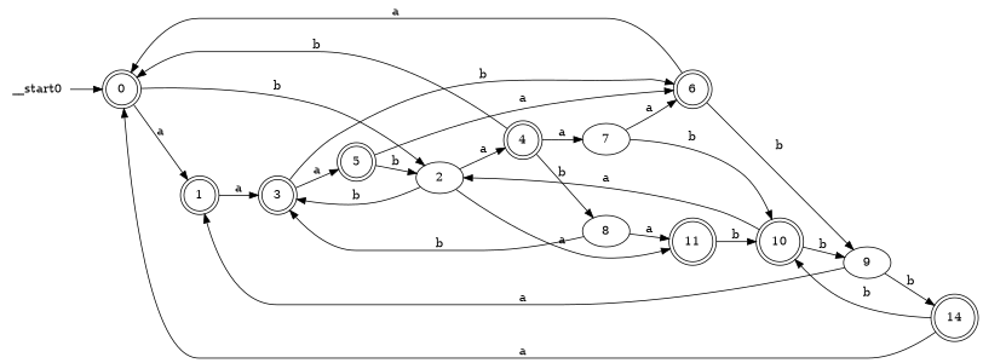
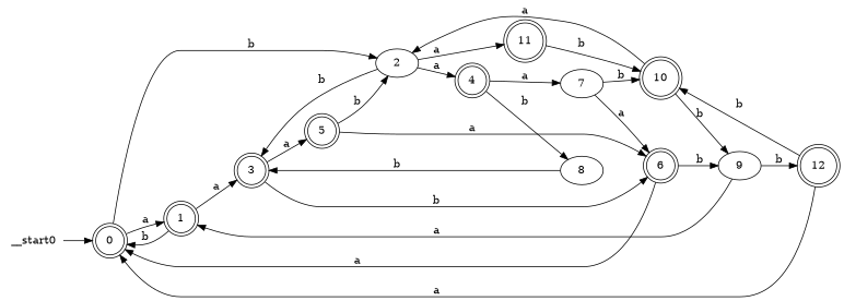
  digraph {
    rankdir=LR
    node [shape=doublecircle]
    __start0 [shape=none]
    0
    1
    2 [shape=""]
    3
    4
    11
    5
    6
    7 [shape=""]
    8 [shape=""]
    9 [shape=""]
    10
-   12 [label=14]
+   12
    __start0 -> 0
    0 -> 1 [label=a]
    0 -> 2 [label=b]
-   4 -> 0 [label=b]
+   1 -> 0 [label=b]
    1 -> 3 [label=a]
    2 -> 3 [label=b]
    2 -> 4 [label=a]
    2 -> 11 [label=a]
    3 -> 5 [label=a]
    3 -> 6 [label=b]
    4 -> 7 [label=a]
    4 -> 8 [label=b]
    11 -> 10 [label=b]
    5 -> 2 [label=b]
    5 -> 6 [label=a]
    6 -> 0 [label=a]
    6 -> 9 [label=b]
    7 -> 6 [label=a]
    7 -> 10 [label=b]
    8 -> 3 [label=b]
-   8 -> 11 [label=a]
    9 -> 1 [label=a]
    9 -> 12 [label=b]
    10 -> 2 [label=a]
    10 -> 9 [label=b]
    12 -> 0 [label=a]
    12 -> 10 [label=b]
  }
